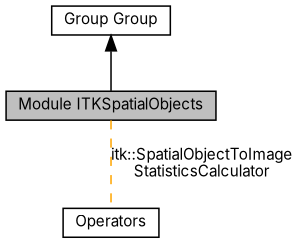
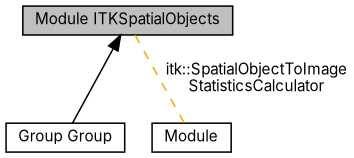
  digraph {
    fontname=Inter
    rankdir=TB
    node [color=black fillcolor=white fontname=Inter fontsize=10 shape=box style=filled]
    edge [fontname=Inter fontsize=10 labelfontname=Helvetica labelfontsize=10 shape=plaintext]
    n1 [height=0.2 label="Group Group" width=0.4]
    n2 [fillcolor=grey75 fontcolor=black height=0.2 label="Module ITKSpatialObjects" width=0.4]
-   n3 [height=0.2 label=Operators width=0.4]
-   n1 -> n2 [dir=back style=solid]
+   n3 [height=0.2 label=Module width=0.4]
+   n2 -> n1 [dir=back style=solid]
    n2 -> n3 [color=orange dir=none label="itk::SpatialObjectToImage\lStatisticsCalculator" style=dashed]
  }
